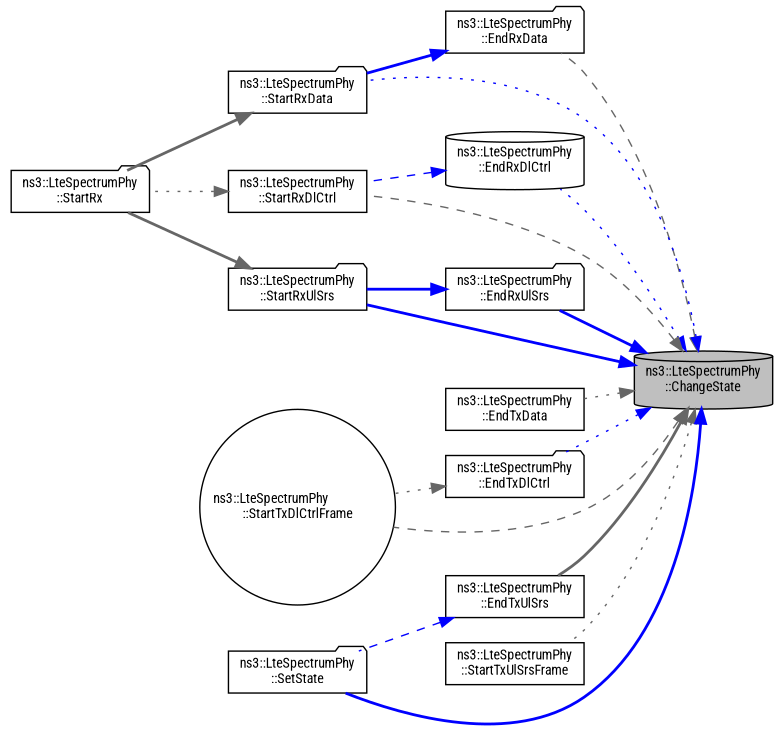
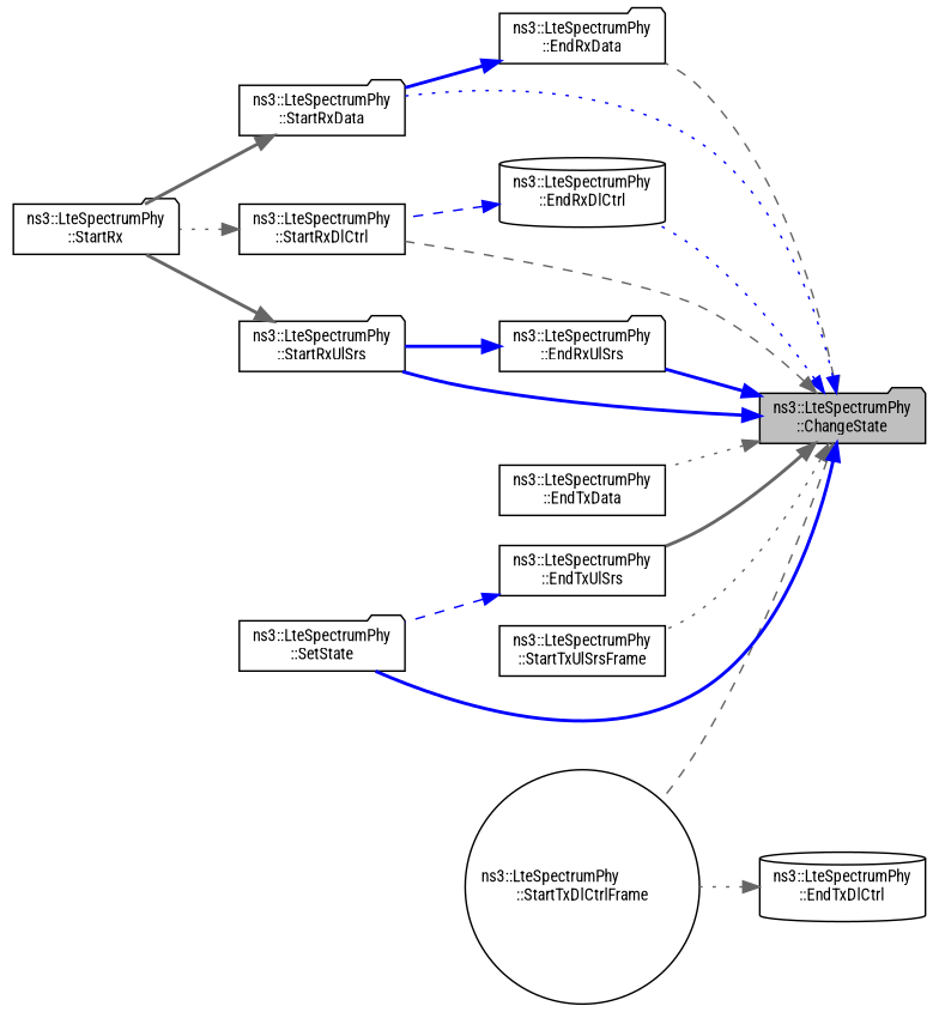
  digraph {
    fontname="Roboto Condensed"
    rankdir=RL
    node [color=black fillcolor=white fontname="Roboto Condensed" fontsize=10 shape=folder style=filled]
    edge [color=gray40 dir=back fontname="Roboto Condensed" fontsize=10 labelfontname=Helvetica labelfontsize=10 style=bold]
-   n1 [fillcolor=grey75 fontcolor=black height=0.2 label="ns3::LteSpectrumPhy\l::ChangeState" shape=cylinder width=0.4]
+   n1 [fillcolor=grey75 fontcolor=black height=0.2 label="ns3::LteSpectrumPhy\l::ChangeState" width=0.4]
    n2 [height=0.2 label="ns3::LteSpectrumPhy\l::EndRxData" width=0.4]
    n3 [height=0.2 label="ns3::LteSpectrumPhy\l::StartRxData" width=0.4]
    n4 [height=0.2 label="ns3::LteSpectrumPhy\l::EndRxDlCtrl" shape=cylinder width=0.4]
    n5 [height=0.2 label="ns3::LteSpectrumPhy\l::StartRxDlCtrl" shape=box width=0.4]
    n6 [height=0.2 label="ns3::LteSpectrumPhy\l::EndRxUlSrs" width=0.4]
    n7 [height=0.2 label="ns3::LteSpectrumPhy\l::StartRxUlSrs" width=0.4]
    n8 [height=0.2 label="ns3::LteSpectrumPhy\l::EndTxData" shape=box width=0.4]
-   n9 [height=0.2 label="ns3::LteSpectrumPhy\l::EndTxDlCtrl" width=0.4]
+   n9 [height=0.2 label="ns3::LteSpectrumPhy\l::EndTxDlCtrl" shape=cylinder width=0.4]
    n10 [height=0.2 label="ns3::LteSpectrumPhy\l::StartTxDlCtrlFrame" shape=circle width=0.4]
    n11 [height=0.2 label="ns3::LteSpectrumPhy\l::EndTxUlSrs" shape=box width=0.4]
    n12 [height=0.2 label="ns3::LteSpectrumPhy\l::StartTxUlSrsFrame" shape=box width=0.4]
    n13 [height=0.2 label="ns3::LteSpectrumPhy\l::SetState" width=0.4]
    n14 [height=0.2 label="ns3::LteSpectrumPhy\l::StartRx" width=0.4]
    n1 -> n2 [style=dashed]
    n1 -> n3 [color=blue style=dotted]
    n1 -> n4 [color=blue style=dotted]
    n1 -> n5 [style=dashed]
    n1 -> n6 [color=blue]
    n1 -> n7 [color=blue]
    n1 -> n8 [style=dotted]
-   n1 -> n9 [color=blue style=dotted]
    n1 -> n10 [style=dashed]
    n1 -> n11
    n1 -> n12 [style=dotted]
    n1 -> n13 [color=blue]
    n2 -> n3 [color=blue]
    n3 -> n14
    n4 -> n5 [color=blue style=dashed]
    n5 -> n14 [style=dotted]
    n6 -> n7 [color=blue]
    n7 -> n14
    n9 -> n10 [style=dotted]
    n11 -> n13 [color=blue style=dashed]
  }
